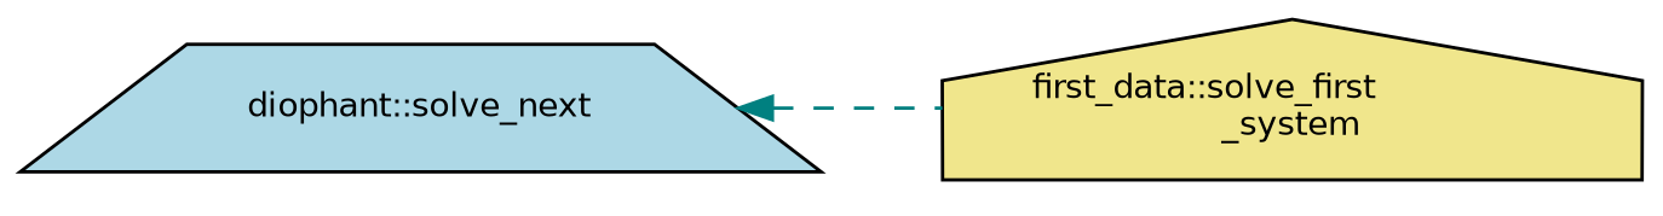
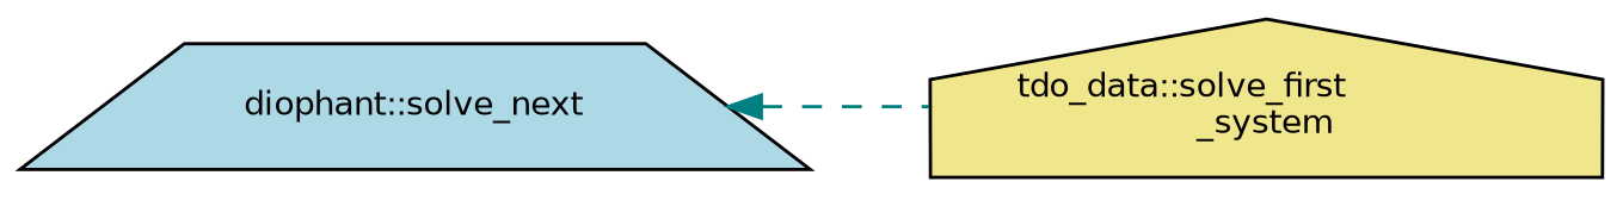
  digraph {
    rankdir=LR
    node [color=black fontname=Helvetica fontsize=10 style=filled]
    n1 [fillcolor=lightblue fontcolor=black height=0.2 label="diophant::solve_next" shape=trapezium width=0.4]
-   n2 [fillcolor=khaki height=0.2 label="first_data::solve_first\l_system" shape=house width=0.4]
+   n2 [fillcolor=khaki height=0.2 label="tdo_data::solve_first\l_system" shape=house width=0.4]
    n1 -> n2 [color=teal dir=back fontname=Helvetica fontsize=10 labelfontname=Helvetica labelfontsize=10 style=dashed]
  }
